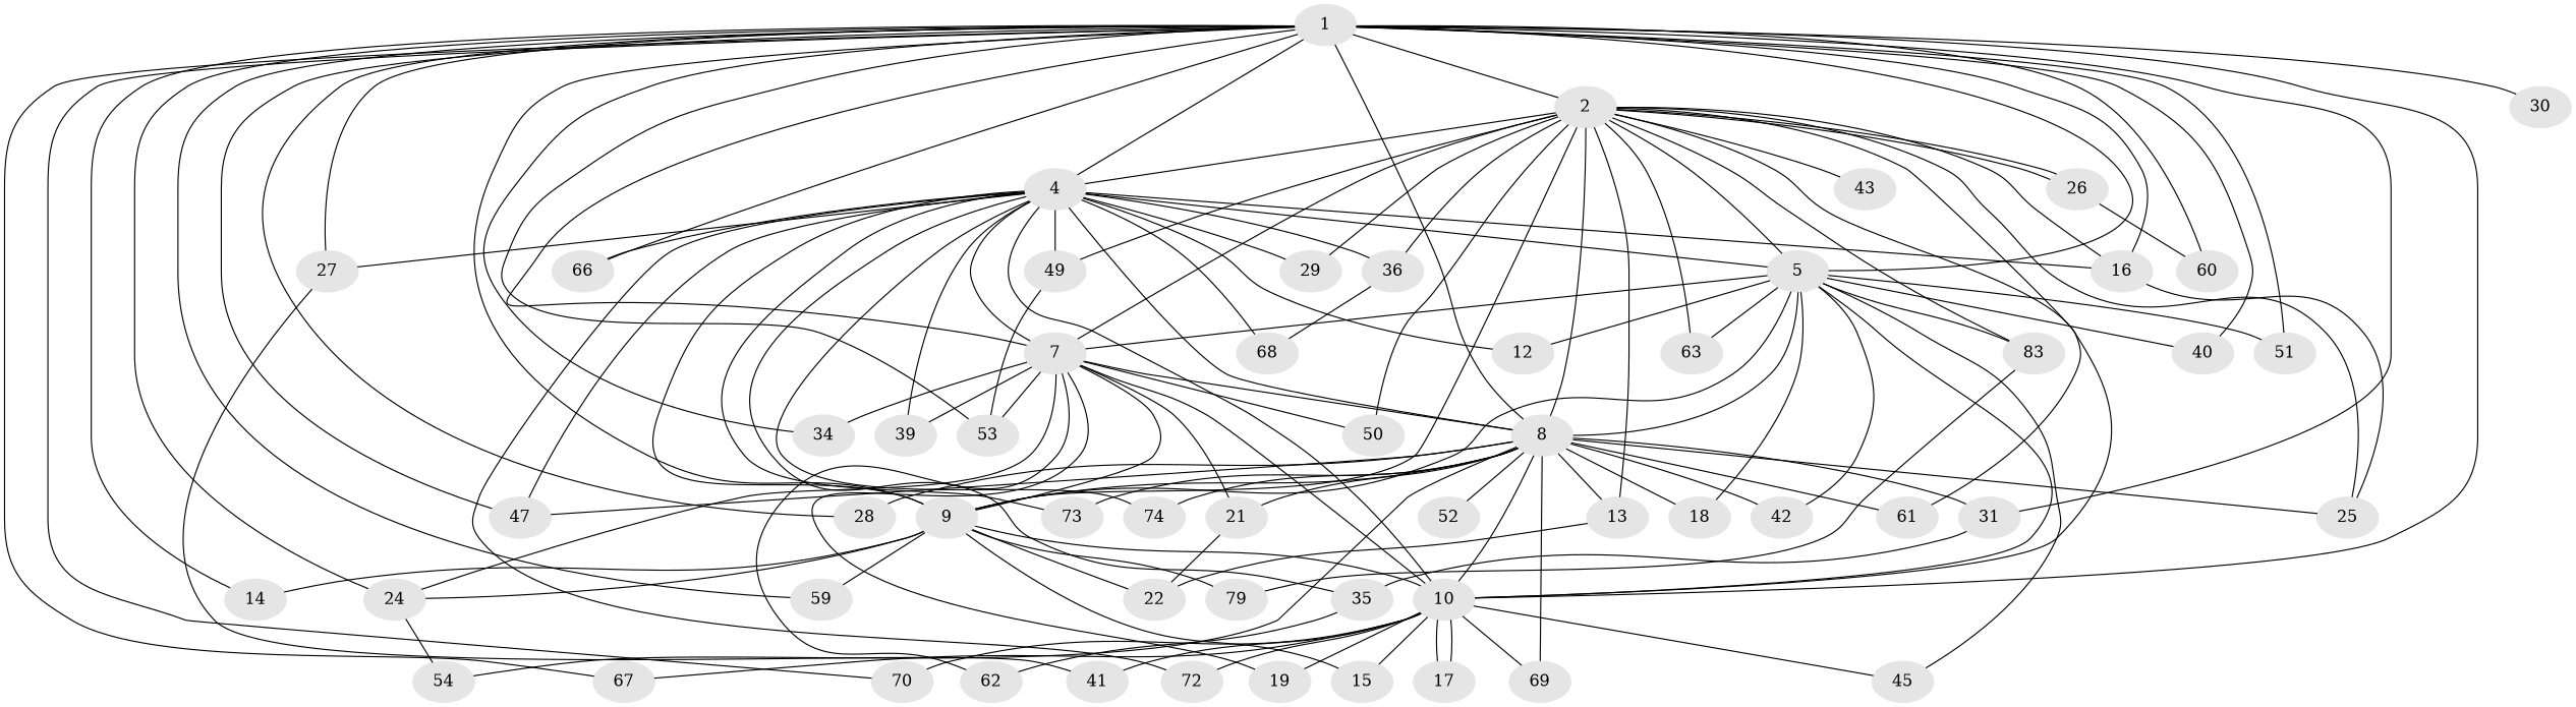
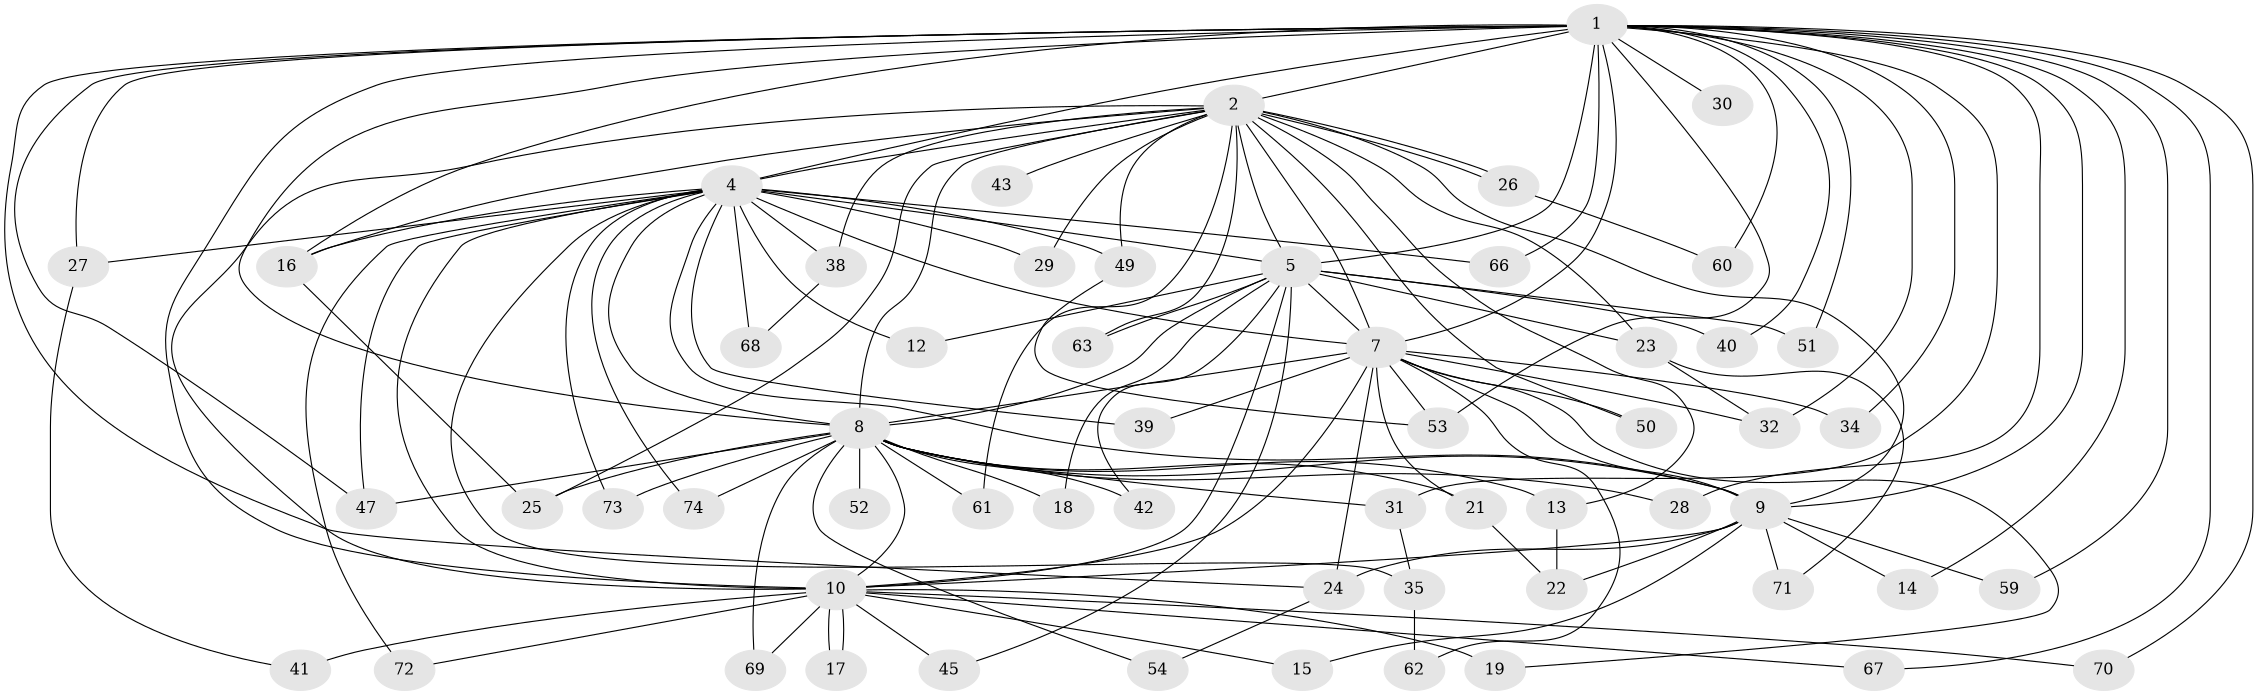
  graph {
    fontname="DejaVu Serif"
    node [color=gray90 fontname="DejaVu Serif" style=filled]
    edge [fontname="DejaVu Serif"]
    1 [super="+6"]
    2 [super="+3"]
    4 [super="+48"]
    5 [super="+37"]
    7 [super="+58"]
    8 [super="+33"]
    9 [super="+36"]
    10 [super="+56"]
    n9 [label=31 super="+20"]
    14
    24 [super="+31"]
    27
    28
    30
+   32
    34
    n17 [label=40]
    47 [super="+75"]
    51
    53 [super="+55"]
    59
    60
    66
    67
    70
    16
    43
    13
-   23 [super="+40" label=83]
+   23 [super="+40"]
    25 [super="+64"]
    26 [super="+65"]
    29
-   38 [label=36]
+   38
    49
    50
    61
    63
    12
    35
    39
    68
    72
    73
    74
    18 [super="+57"]
    42
    45
    19
    21
    62
    52
    54
    69
    15
    22 [super="+46"]
-   71 [label=79]
+   71
    17
    41
    1 -- 2 [weight=4]
    1 -- 4 [weight=2]
    1 -- 5 [weight=3]
    1 -- 7 [weight=2]
    1 -- 8 [weight=3]
    1 -- 9 [weight=2]
    1 -- 10 [weight=2]
    1 -- n9
    1 -- 14
    1 -- 24
    1 -- 27
    1 -- 28
    1 -- 30 [weight=2]
+   1 -- 32
    1 -- 34
    1 -- n17
    1 -- 47
    1 -- 51
    1 -- 53
    1 -- 59
    1 -- 60 [weight=2]
    1 -- 66
    1 -- 67
    1 -- 70
    1 -- 16
    2 -- 4 [weight=2]
    2 -- 5 [weight=2]
    2 -- 7 [weight=2]
    2 -- 8 [weight=2]
    2 -- 9 [weight=2]
    2 -- 10 [weight=2]
    2 -- 16
    2 -- 43
    2 -- 13
    2 -- 23
    2 -- 25
    2 -- 26
    2 -- 26
    2 -- 29
    2 -- 38
    2 -- 49
    2 -- 50
    2 -- 61
    2 -- 63
    4 -- 5
    4 -- 7
    4 -- 8
    4 -- 9
    4 -- 10
    4 -- 27
    4 -- 47
    4 -- 66
    4 -- 16
    4 -- 29
    4 -- 38
    4 -- 49
    4 -- 12
    4 -- 35
    4 -- 39
    4 -- 68
    4 -- 72
    4 -- 73
    4 -- 74
    5 -- 7
    5 -- 8
-   5 -- 9
    5 -- 10
    5 -- n17
    5 -- 51
    5 -- 23
    5 -- 63
    5 -- 12
    5 -- 18
    5 -- 42
    5 -- 45
    7 -- 8
    7 -- 9
    7 -- 10
    7 -- 24
+   7 -- 32
    7 -- 34
    7 -- 53
    7 -- 50
    7 -- 39
    7 -- 19
    7 -- 21
    7 -- 62
    8 -- 9 [weight=2]
    8 -- 10
    8 -- n9 [weight=2]
    8 -- 28
    8 -- 47
    8 -- 13
    8 -- 25
    8 -- 61
    8 -- 73
    8 -- 74
    8 -- 18 [weight=2]
    8 -- 42
    8 -- 21
    8 -- 52 [weight=2]
    8 -- 54
    8 -- 69
    9 -- 10
    9 -- 14
    9 -- 24
    9 -- 59
    9 -- 15
    9 -- 22
    9 -- 71
    10 -- 67
    10 -- 70
    10 -- 72
    10 -- 45
    10 -- 19 [weight=2]
    10 -- 69
    10 -- 15
    10 -- 17
    10 -- 17
    10 -- 41
    n9 -- 35
    24 -- 54
    27 -- 41
    16 -- 25
    13 -- 22
+   23 -- 32
    23 -- 71
    26 -- 60
    38 -- 68
    49 -- 53
    35 -- 62
    21 -- 22
  }
